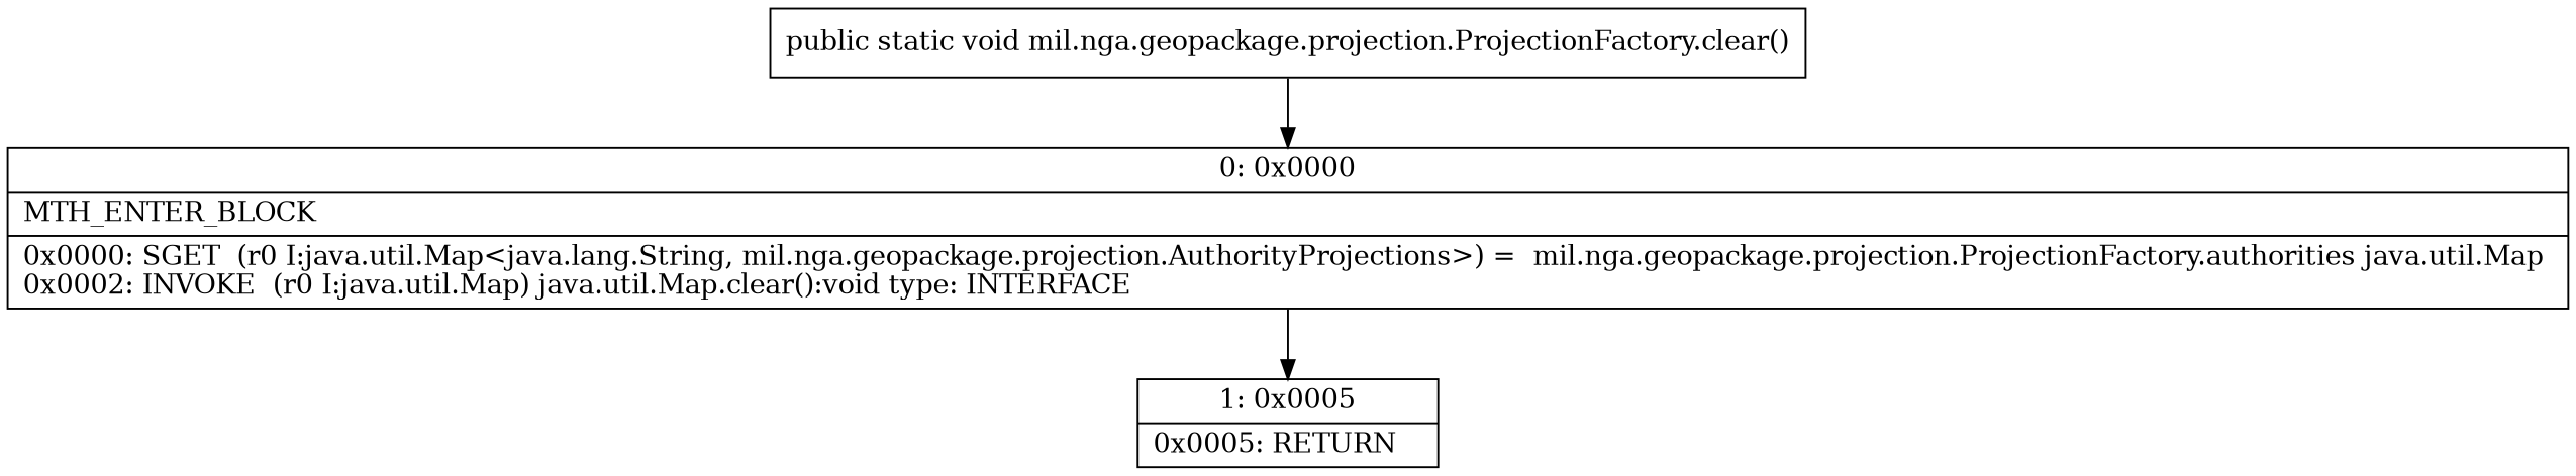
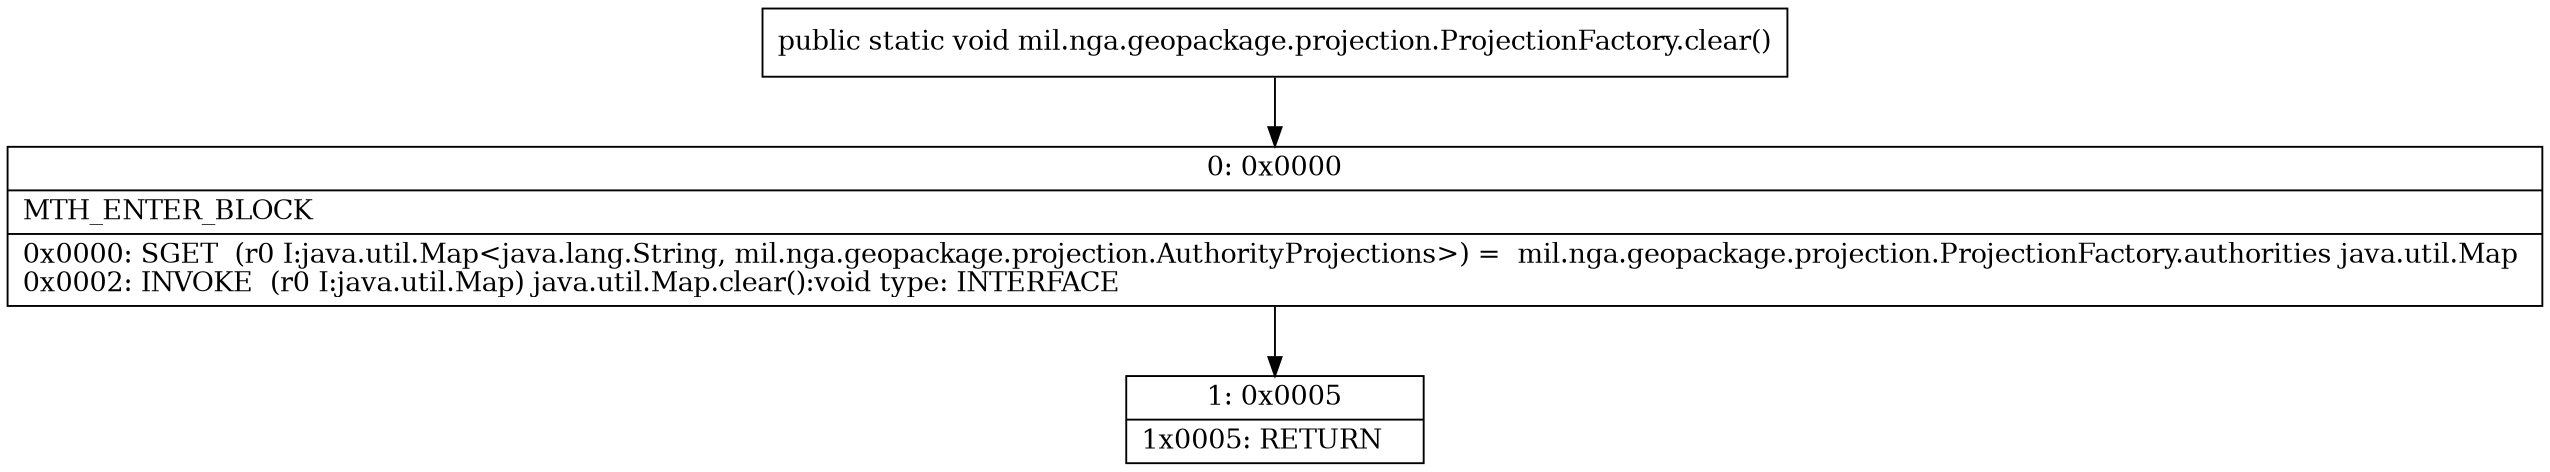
  digraph {
    node [shape=record]
    n1 [label="{0\:\ 0x0000|MTH_ENTER_BLOCK\l|0x0000: SGET  (r0 I:java.util.Map\<java.lang.String, mil.nga.geopackage.projection.AuthorityProjections\>) =  mil.nga.geopackage.projection.ProjectionFactory.authorities java.util.Map \l0x0002: INVOKE  (r0 I:java.util.Map) java.util.Map.clear():void type: INTERFACE \l}"]
-   n2 [label="{1\:\ 0x0005|0x0005: RETURN   \l}"]
+   n2 [label="{1\:\ 0x0005|1x0005: RETURN   \l}"]
    n3 [label="{public static void mil.nga.geopackage.projection.ProjectionFactory.clear() }"]
    n1 -> n2
    n3 -> n1
  }
